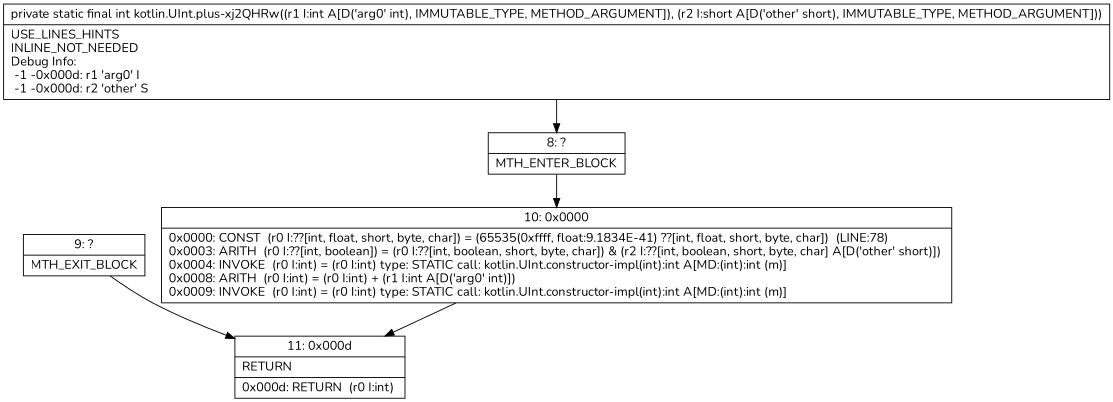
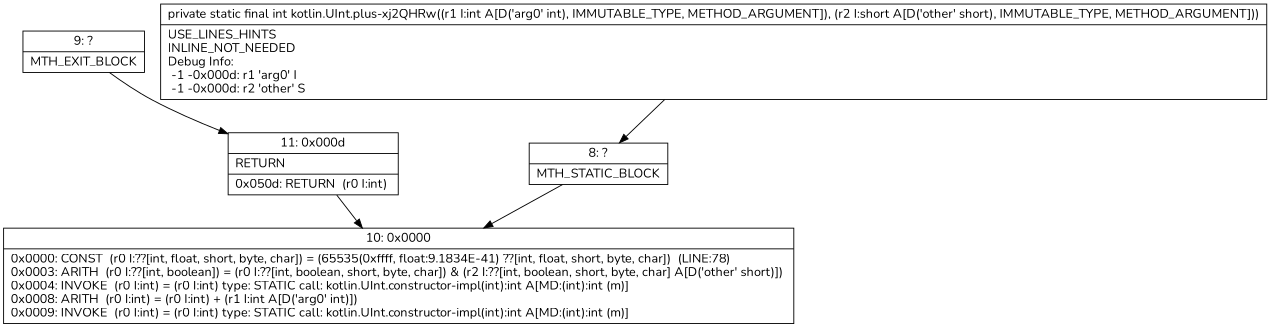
  digraph {
    fontname=Nunito
    node [fontname=Nunito shape=record]
    edge [fontname=Nunito]
-   n1 [label="{8\:\ ?|MTH_ENTER_BLOCK\l}"]
+   n1 [label="{8\:\ ?|MTH_STATIC_BLOCK\l}"]
    n2 [label="{10\:\ 0x0000|0x0000: CONST  (r0 I:??[int, float, short, byte, char]) = (65535(0xffff, float:9.1834E\-41) ??[int, float, short, byte, char])  (LINE:78)\l0x0003: ARITH  (r0 I:??[int, boolean]) = (r0 I:??[int, boolean, short, byte, char]) & (r2 I:??[int, boolean, short, byte, char] A[D('other' short)]) \l0x0004: INVOKE  (r0 I:int) = (r0 I:int) type: STATIC call: kotlin.UInt.constructor\-impl(int):int A[MD:(int):int (m)]\l0x0008: ARITH  (r0 I:int) = (r0 I:int) + (r1 I:int A[D('arg0' int)]) \l0x0009: INVOKE  (r0 I:int) = (r0 I:int) type: STATIC call: kotlin.UInt.constructor\-impl(int):int A[MD:(int):int (m)]\l}"]
-   n3 [label="{11\:\ 0x000d|RETURN\l|0x000d: RETURN  (r0 I:int) \l}"]
+   n3 [label="{11\:\ 0x000d|RETURN\l|0x050d: RETURN  (r0 I:int) \l}"]
    n4 [label="{9\:\ ?|MTH_EXIT_BLOCK\l}"]
    n5 [label="{private static final int kotlin.UInt.plus\-xj2QHRw((r1 I:int A[D('arg0' int), IMMUTABLE_TYPE, METHOD_ARGUMENT]), (r2 I:short A[D('other' short), IMMUTABLE_TYPE, METHOD_ARGUMENT]))  | USE_LINES_HINTS\lINLINE_NOT_NEEDED\lDebug Info:\l  \-1 \-0x000d: r1 'arg0' I\l  \-1 \-0x000d: r2 'other' S\l}"]
    n1 -> n2
-   n2 -> n3
+   n3 -> n2
    n4 -> n3
    n5 -> n1
  }
